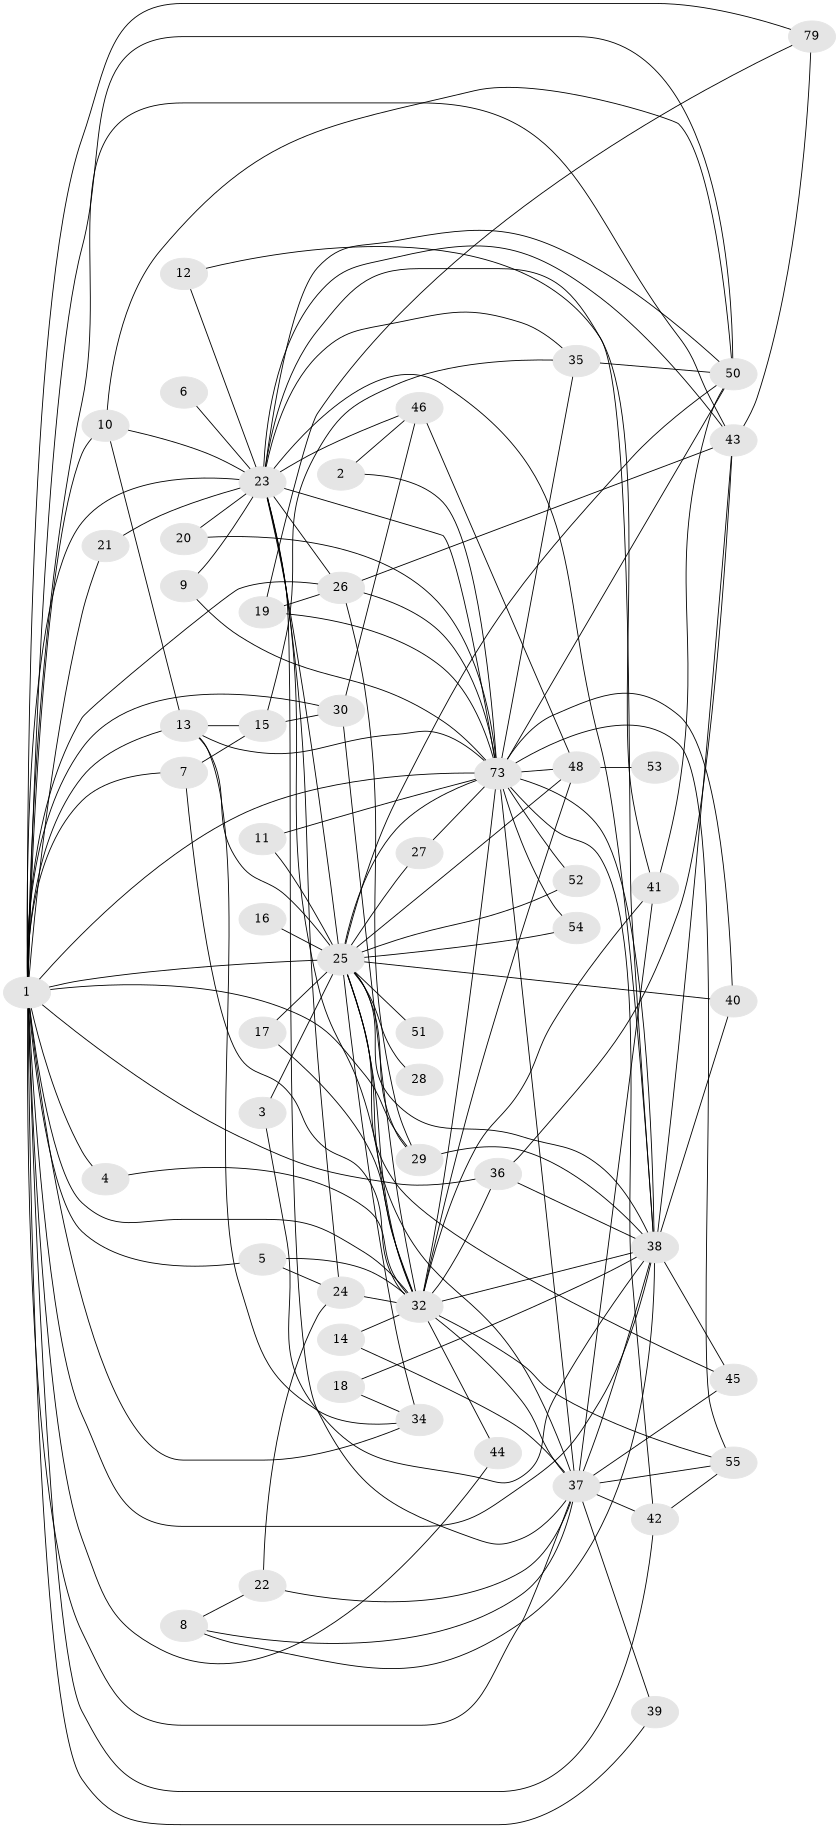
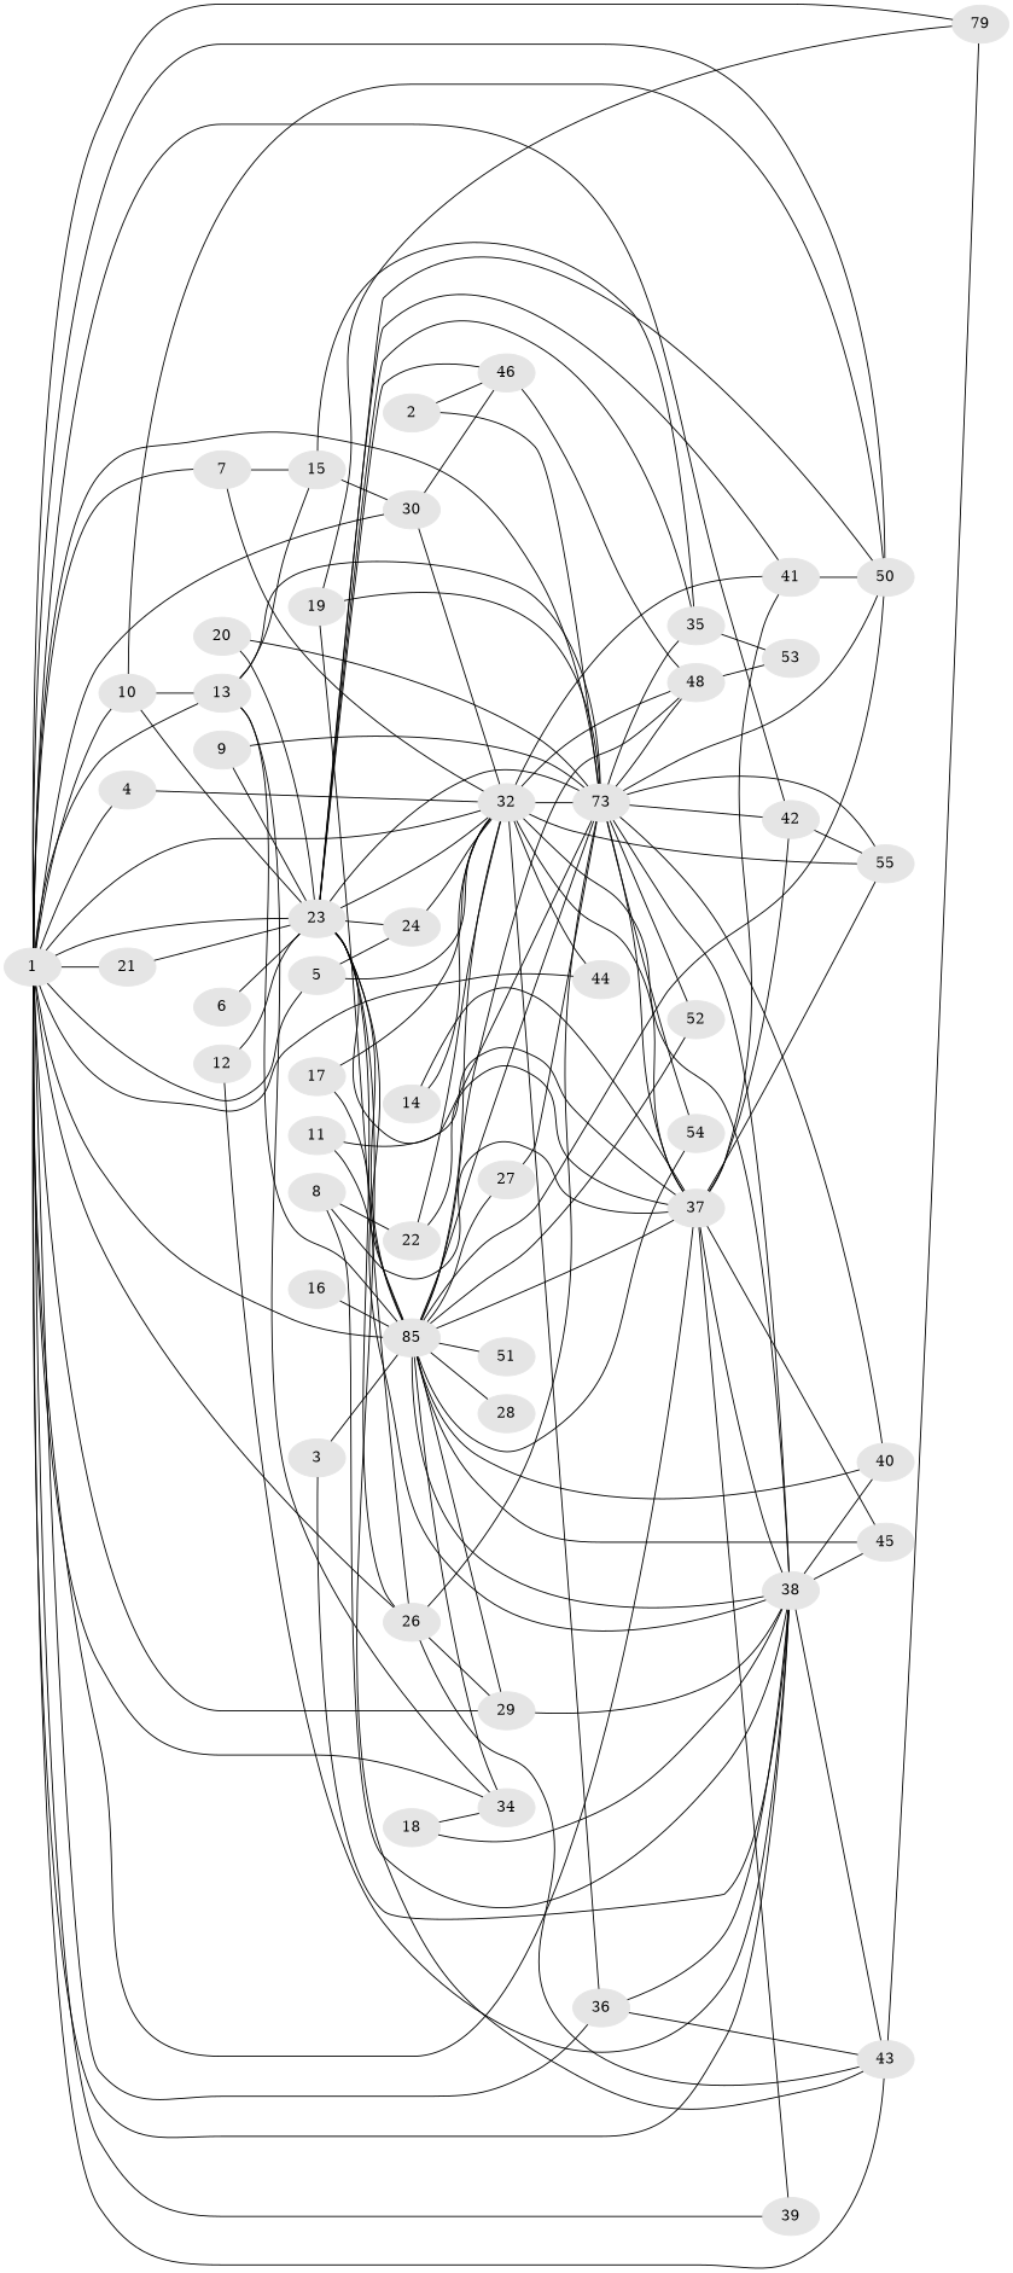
  graph {
    rankdir=LR
    node [color=gray90 style=filled]
    edge [weight=1.0]
    1
    4
    5
    7
    10
    13
    21
    23
-   25
+   25 [label=85]
    26
    29
    30
    32
    n14 [label=73]
    34
    36
    37
    38
    39
    42
    43
    44
    n23 [label=79]
    50
    24
    15
    46
    35
    41
    48
    27
    28
    40
    45
    51
    52
    54
    55
    53
    2
    3
    6
    8
    22
    9
    11
    12
    14
    16
    17
    18
    19
    20
    1 -- 4
    1 -- 5
    1 -- 7
    1 -- 10
    1 -- 13
    1 -- 21
    1 -- 23 [weight=2.0]
    1 -- 25 [weight=4.0]
    1 -- 26 [weight=2.0]
    1 -- 29
    1 -- 30
    1 -- 32 [weight=5.0]
    1 -- n14 [weight=2.0]
    1 -- 34
    1 -- 36
    1 -- 37 [weight=4.0]
    1 -- 38 [weight=2.0]
    1 -- 39
    1 -- 42 [weight=2.0]
    1 -- 43
    1 -- 44
    1 -- n23 [weight=2.0]
    1 -- 50
    4 -- 32
    5 -- 32
    5 -- 24
    7 -- 32
    7 -- 15
    10 -- 13
    10 -- 23
    10 -- 50
    13 -- 25
    13 -- n14
    13 -- 34
    13 -- 15
    21 -- 23
    23 -- 25 [weight=2.0]
    23 -- 26
    23 -- 32 [weight=2.0]
    23 -- n14
    23 -- 37
    23 -- 38
    23 -- 43
    23 -- 50
    23 -- 24
    23 -- 46
    23 -- 35
    23 -- 41
    25 -- 29
    25 -- 32 [weight=4.0]
    25 -- n14 [weight=3.0]
    25 -- 34 [weight=2.0]
    25 -- 37 [weight=2.0]
    25 -- 38 [weight=3.0]
    25 -- 50 [weight=2.0]
    25 -- 48
    25 -- 27
    25 -- 28
    25 -- 40
    25 -- 45
    25 -- 51 [weight=2.0]
    25 -- 52
    25 -- 54
    26 -- 29
    26 -- n14
    26 -- 43
    29 -- 38
    30 -- 32
    30 -- 46
    32 -- n14 [weight=4.0]
    32 -- 36
    32 -- 37 [weight=3.0]
    32 -- 38 [weight=3.0]
    32 -- 44
    32 -- 41
    32 -- 48
    32 -- 55
    n14 -- 37 [weight=2.0]
    n14 -- 38
    n14 -- 42
    n14 -- 50
    n14 -- 35 [weight=2.0]
    n14 -- 48
    n14 -- 40
    n14 -- 52
    n14 -- 54
    n14 -- 55
    36 -- 38
    36 -- 43
    37 -- 38 [weight=2.0]
    37 -- 39
    37 -- 42
    37 -- 41
    37 -- 45
    37 -- 55
    38 -- 43
    38 -- 40
    38 -- 45
    42 -- 55
    43 -- n23
    24 -- 32
    15 -- 30
    15 -- 35
    46 -- 48
-   35 -- 50
+   35 -- 53
    41 -- 50
    48 -- 53
    27 -- n14
    2 -- n14
    2 -- 46
    3 -- 25
    3 -- 38
    6 -- 23
    8 -- 37
    8 -- 38
    8 -- 22
-   22 -- 24
+   22 -- 32
    22 -- 37
    9 -- 23
    9 -- n14
    11 -- 25
    11 -- n14
    12 -- 23
    12 -- 38
    14 -- 32
    14 -- 37
    16 -- 25
    17 -- 25
    17 -- 32
    18 -- 34
    18 -- 38
    19 -- 26
    19 -- n14
    19 -- n23
    20 -- 23
    20 -- n14
  }
